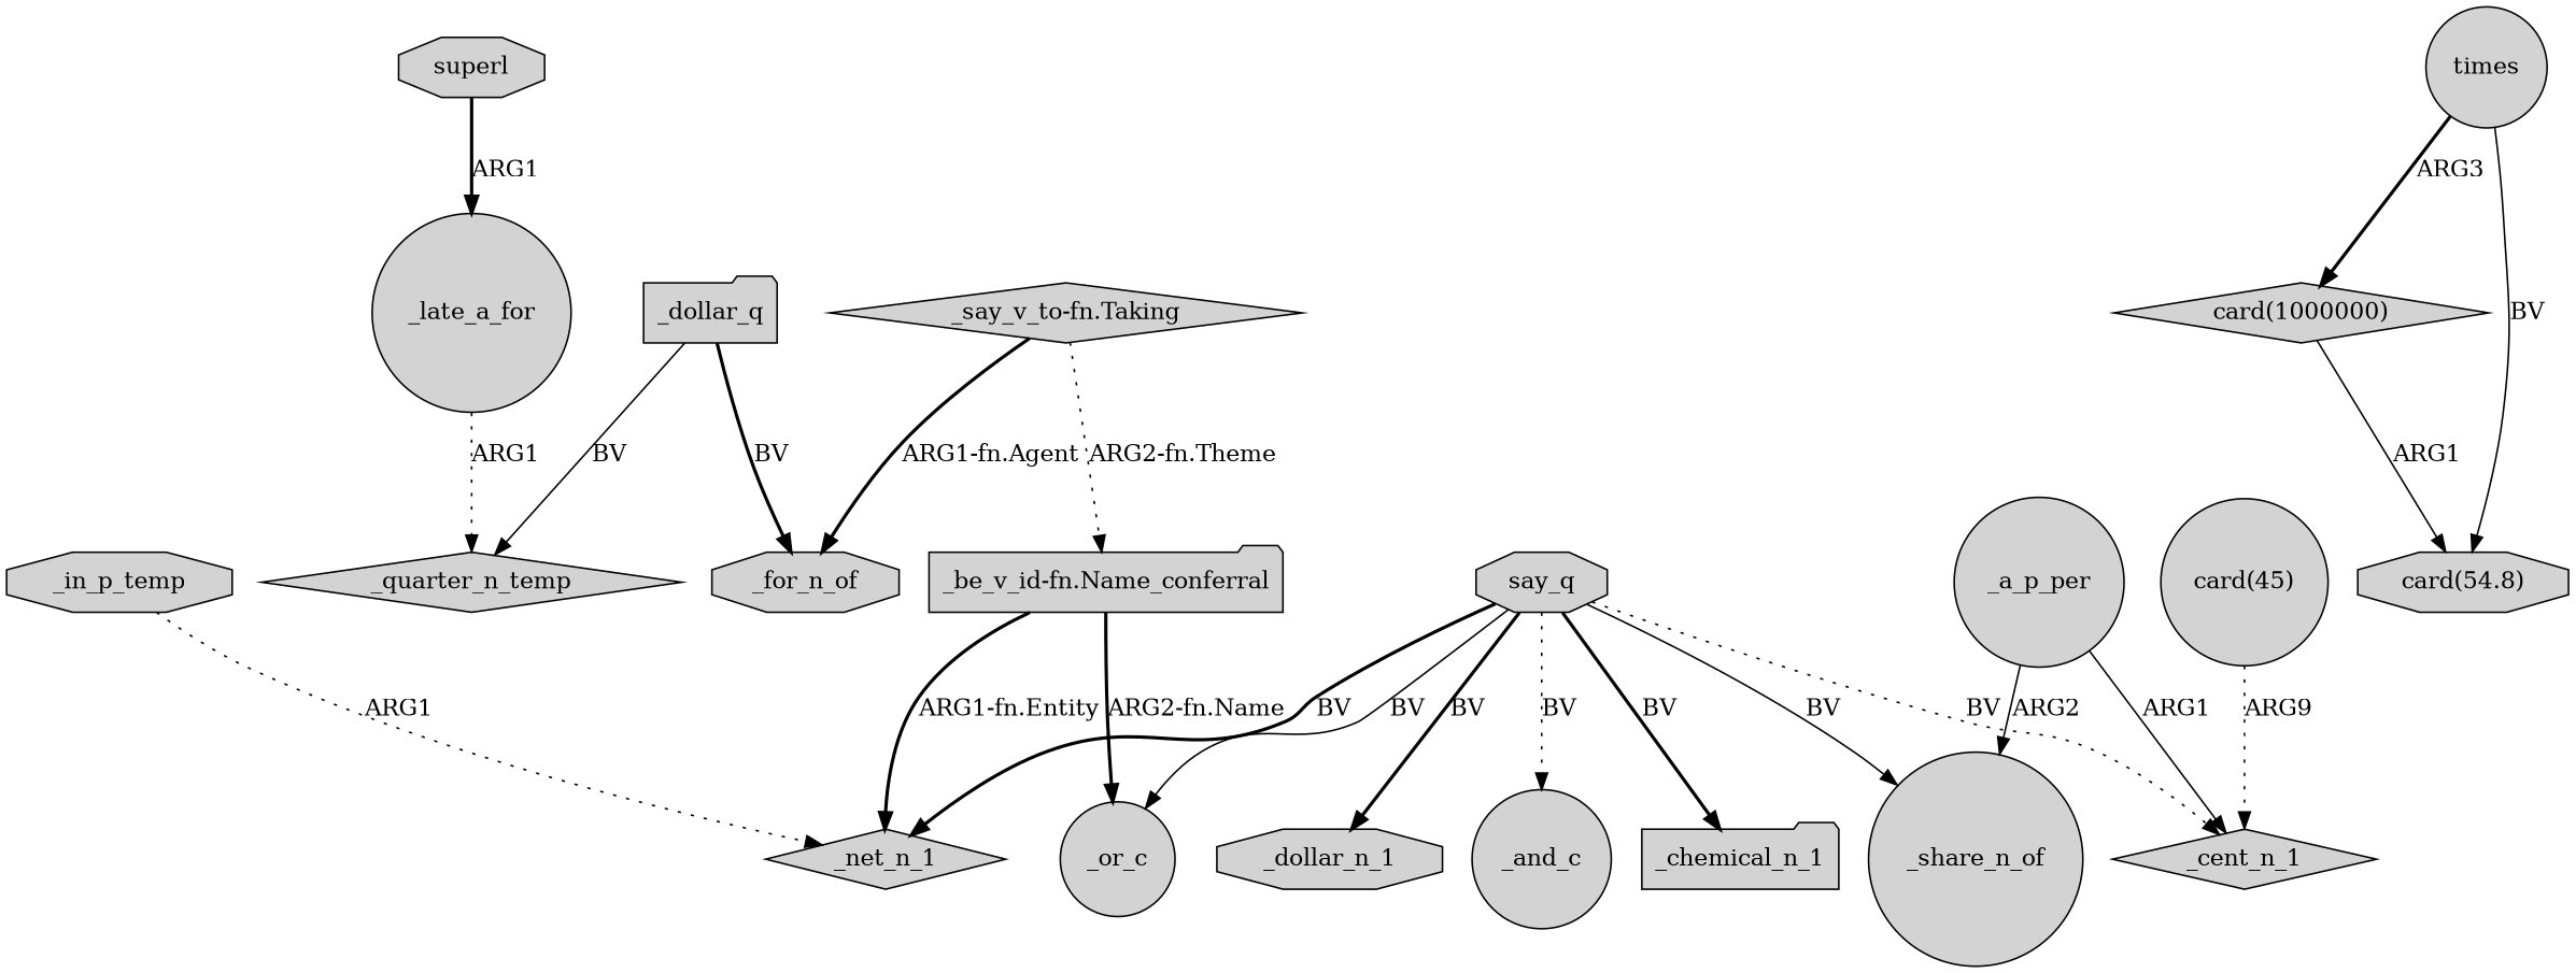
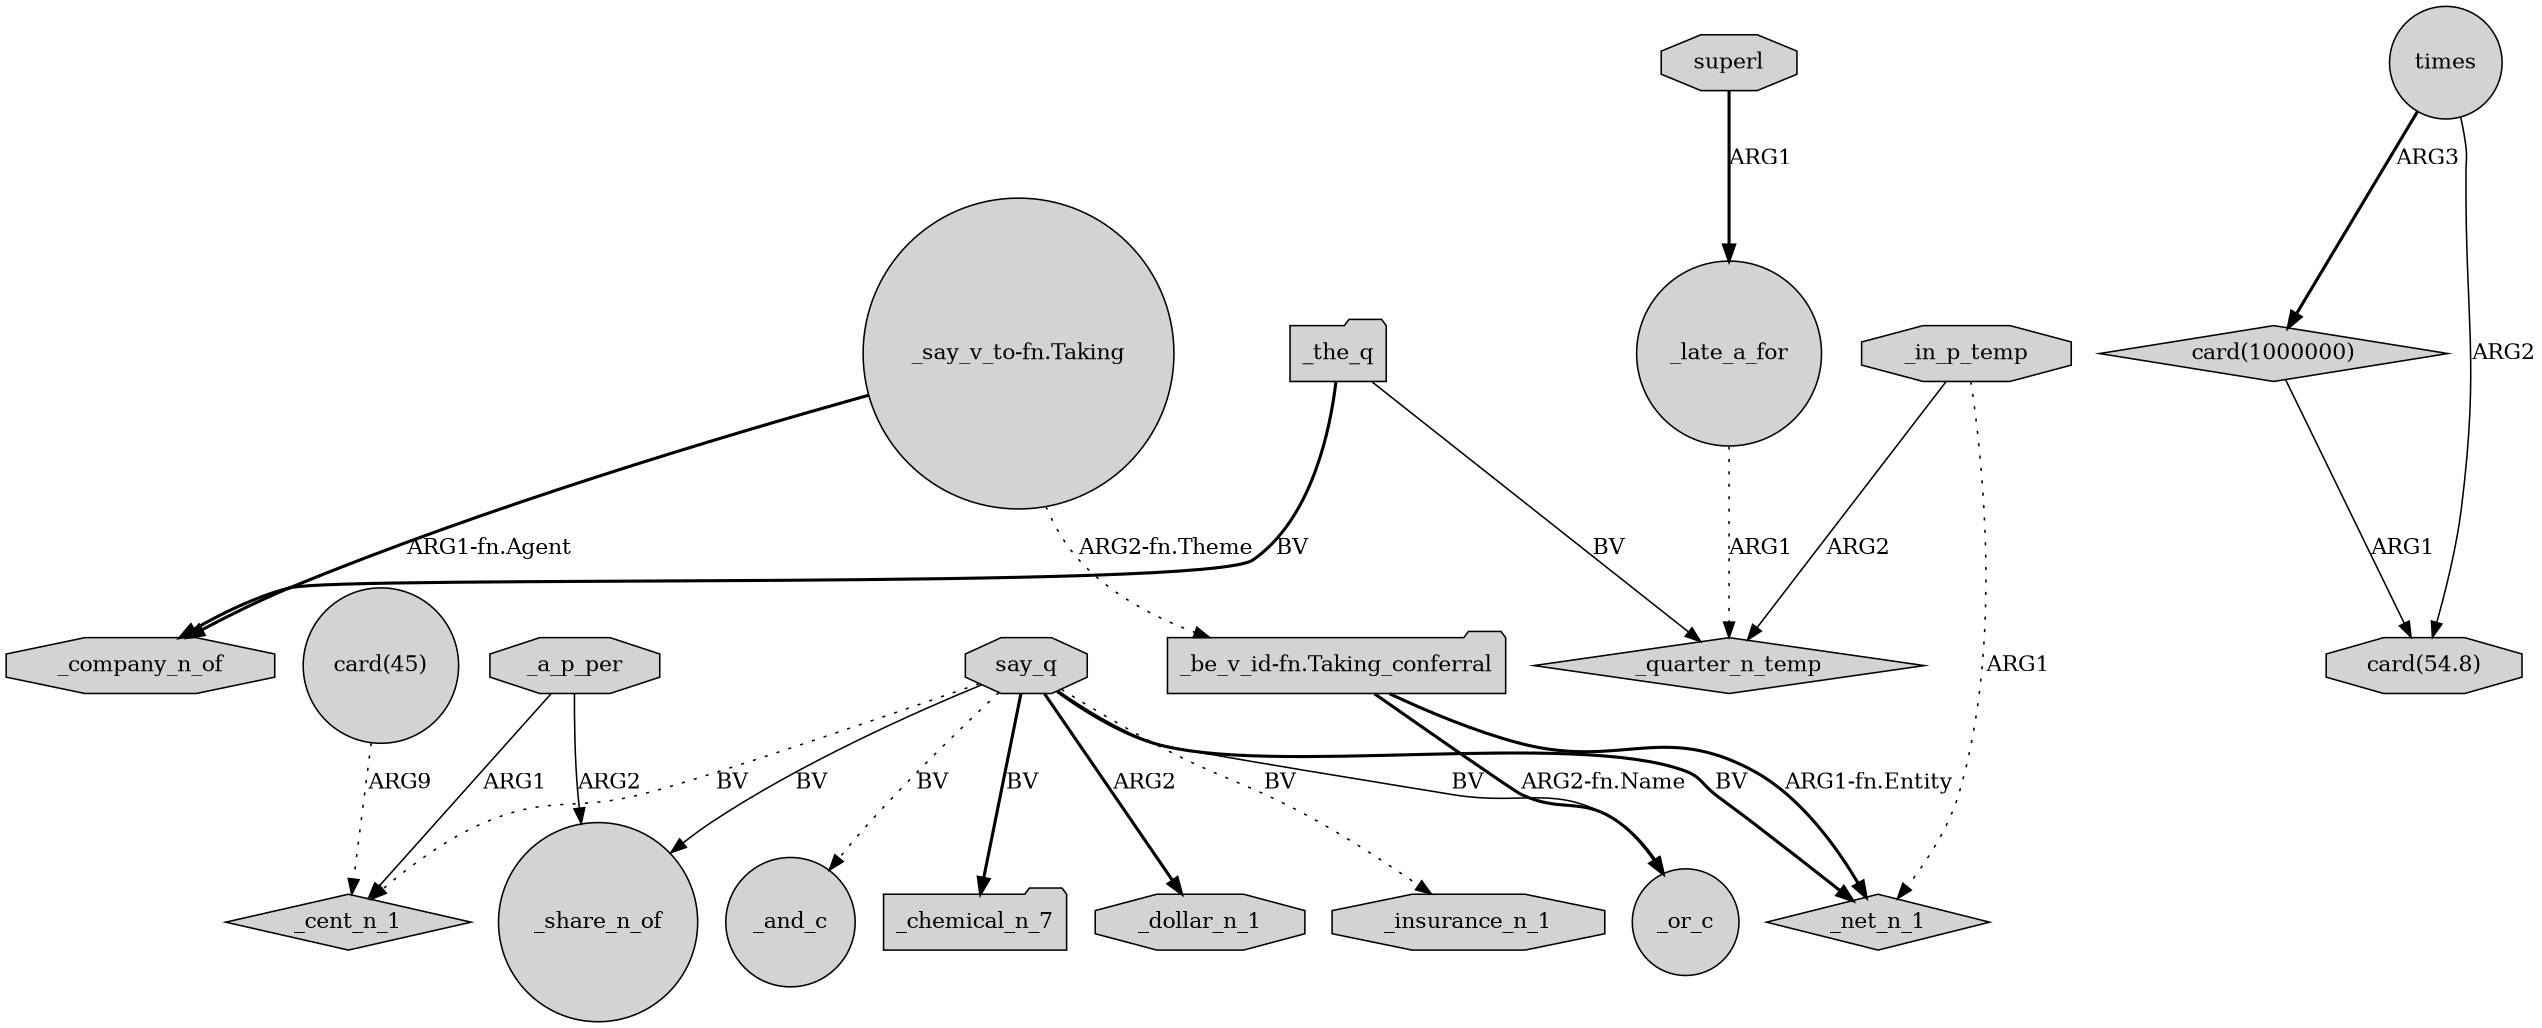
  digraph {
    node [shape=circle style=filled]
    edge [style=bold]
    _late_a_for
    _quarter_n_temp [shape=diamond]
    n3 [label=say_q shape=octagon]
+   _insurance_n_1 [shape=octagon]
    _cent_n_1 [shape=diamond]
    _or_c
    _and_c
-   _chemical_n_1 [shape=folder]
+   _chemical_n_1 [shape=folder label=_chemical_n_7]
    _net_n_1 [shape=diamond]
    _share_n_of
    _dollar_n_1 [shape=octagon]
    _in_p_temp [shape=octagon]
-   "_say_v_to-fn.Taking" [shape=diamond]
-   "_be_v_id-fn.Name_conferral" [shape=folder]
-   _company_n_of [shape=octagon label=_for_n_of]
-   _a_p_per
-   _the_q [shape=folder label=_dollar_q]
+   "_say_v_to-fn.Taking"
+   "_be_v_id-fn.Name_conferral" [shape=folder label="_be_v_id-fn.Taking_conferral"]
+   _company_n_of [shape=octagon]
+   _a_p_per [shape=octagon]
+   _the_q [shape=folder]
    superl [shape=octagon]
    times
    "card(1000000)" [shape=diamond]
    "card(54.8)" [shape=octagon]
    "card(45)"
    _late_a_for -> _quarter_n_temp [label=ARG1 style=dotted]
+   n3 -> _insurance_n_1 [label=BV style=dotted]
    n3 -> _cent_n_1 [label=BV style=dotted]
    n3 -> _or_c [label=BV style=solid]
    n3 -> _and_c [label=BV style=dotted]
    n3 -> _chemical_n_1 [label=BV]
    n3 -> _net_n_1 [label=BV]
    n3 -> _share_n_of [label=BV style=solid]
-   n3 -> _dollar_n_1 [label=BV]
+   n3 -> _dollar_n_1 [label=ARG2]
+   _in_p_temp -> _quarter_n_temp [label=ARG2 style=solid]
    _in_p_temp -> _net_n_1 [label=ARG1 style=dotted]
    "_say_v_to-fn.Taking" -> "_be_v_id-fn.Name_conferral" [label="ARG2-fn.Theme" style=dotted]
    "_say_v_to-fn.Taking" -> _company_n_of [label="ARG1-fn.Agent"]
    "_be_v_id-fn.Name_conferral" -> _or_c [label="ARG2-fn.Name"]
    "_be_v_id-fn.Name_conferral" -> _net_n_1 [label="ARG1-fn.Entity"]
    _a_p_per -> _cent_n_1 [label=ARG1 style=solid]
    _a_p_per -> _share_n_of [label=ARG2 style=solid]
    _the_q -> _quarter_n_temp [label=BV style=solid]
    _the_q -> _company_n_of [label=BV]
    superl -> _late_a_for [label=ARG1]
    times -> "card(1000000)" [label=ARG3]
-   times -> "card(54.8)" [label=BV style=solid]
+   times -> "card(54.8)" [label=ARG2 style=solid]
    "card(1000000)" -> "card(54.8)" [label=ARG1 style=solid]
    "card(45)" -> _cent_n_1 [label=ARG9 style=dotted]
  }
